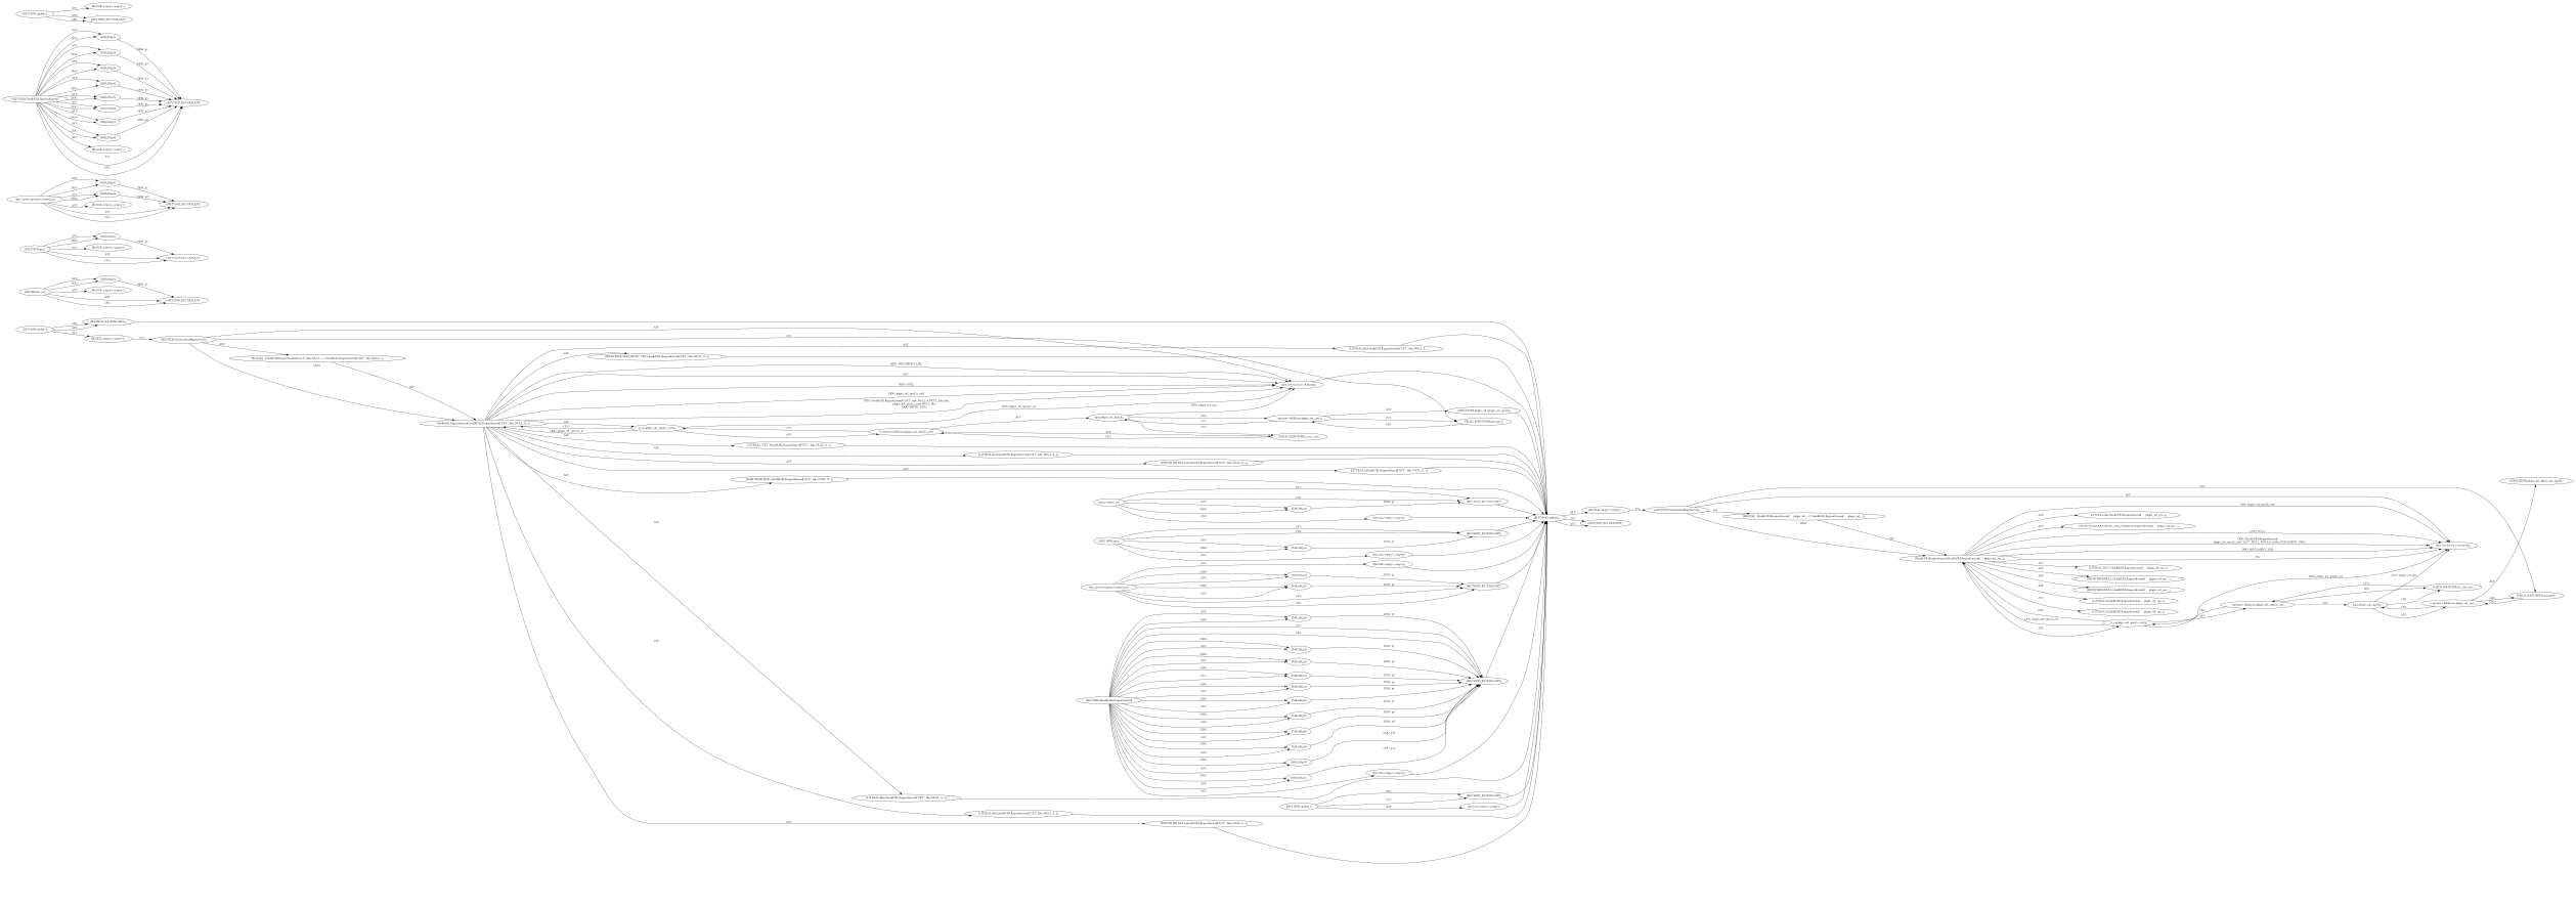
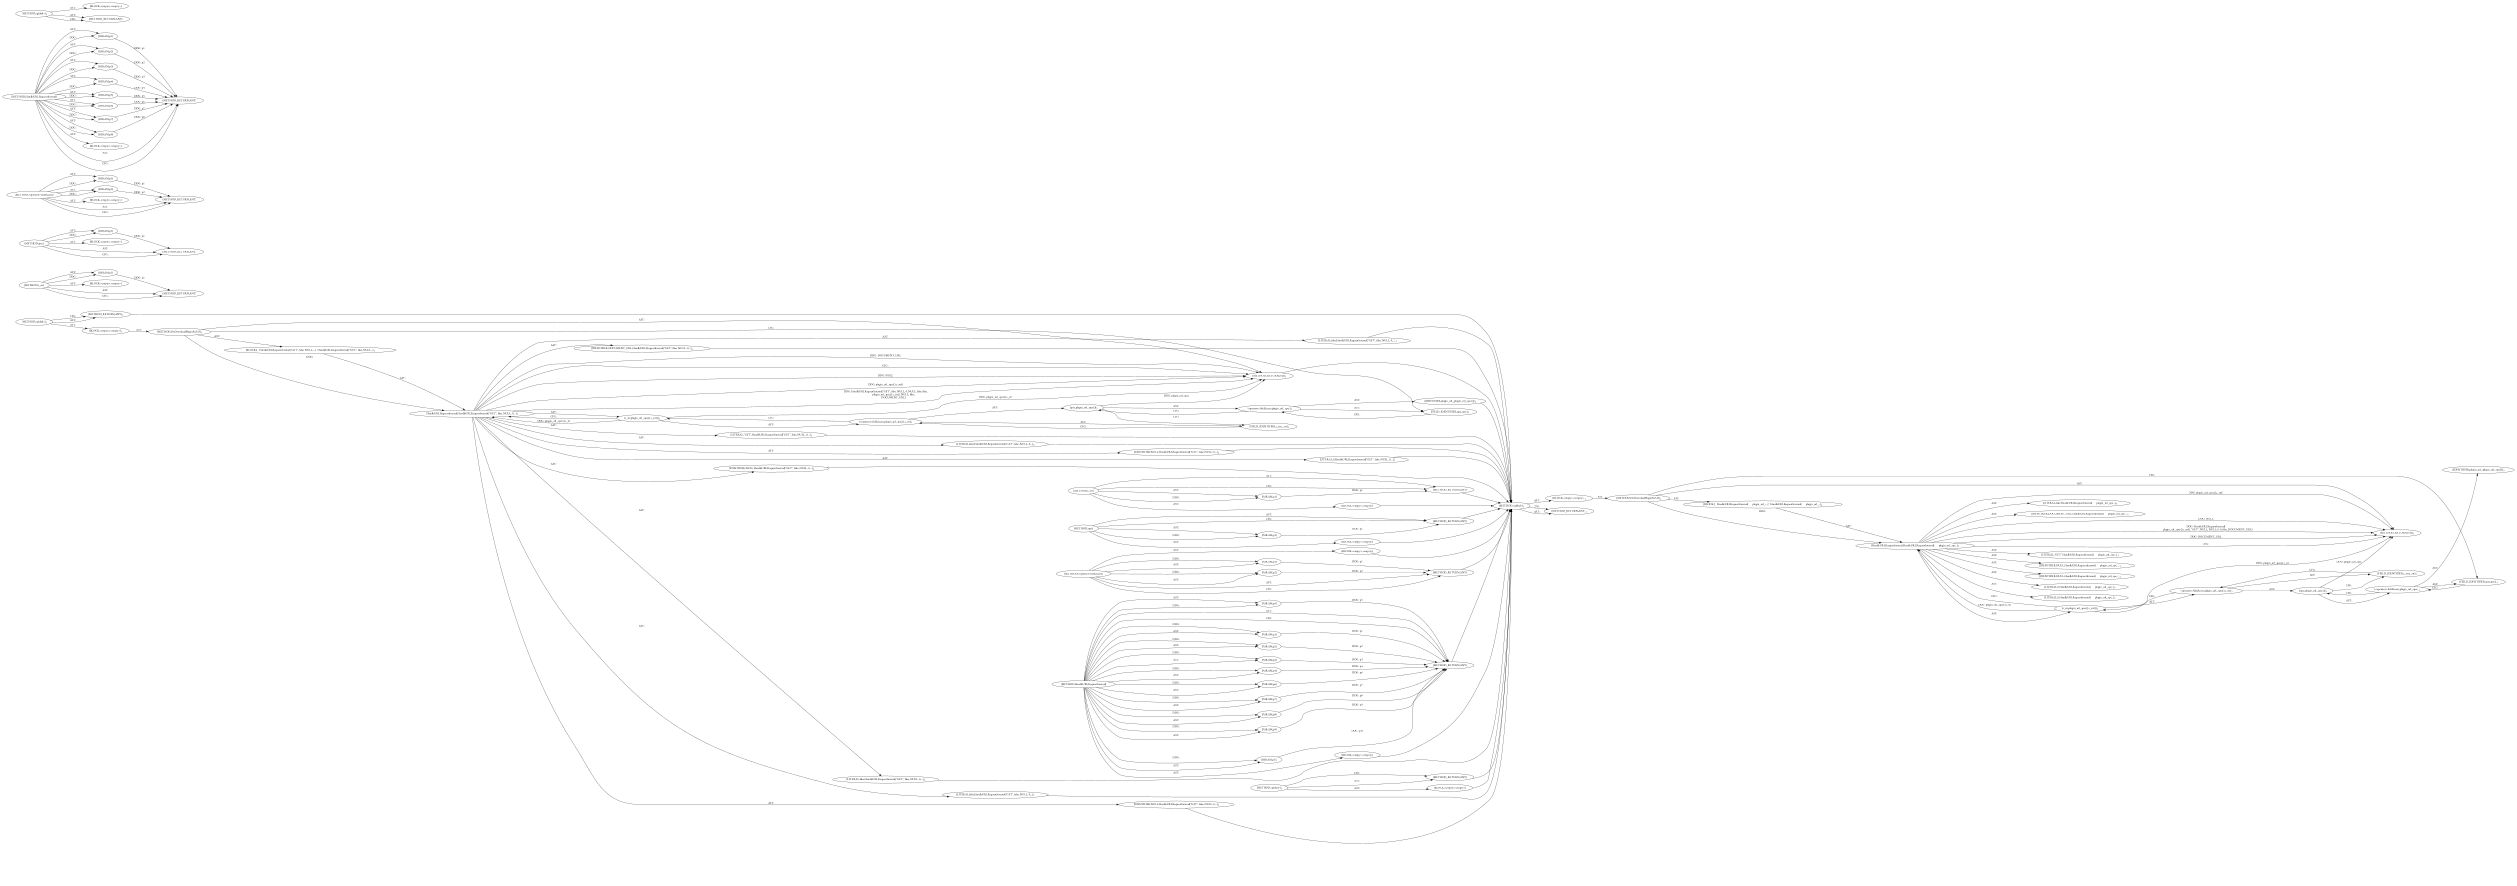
  digraph {
    rankdir=LR
    fontname="EB Garamond"
    node [fontname="EB Garamond"]
    edge [fontname="EB Garamond"]
    n1 [label=<(METHOD,&lt;global&gt;)<SUB>1</SUB>>]
    n2 [label=<(BLOCK,&lt;empty&gt;,&lt;empty&gt;)<SUB>1</SUB>>]
    n3 [label=<(METHOD_RETURN,ANY)<SUB>1</SUB>>]
    n4 [label=<(METHOD,OnDownloadPluginSrcUrl)<SUB>1</SUB>>]
    n5 [label=<(BLOCK,{   HandleURLRequestInternal(&quot;GET&quot;, false, NULL...,{   HandleURLRequestInternal(&quot;GET&quot;, false, NULL...)<SUB>1</SUB>>]
    n6 [label=<(HandleURLRequestInternal,HandleURLRequestInternal(&quot;GET&quot;, false, NULL, 0,...)<SUB>2</SUB>>]
    n7 [label=<(FIELD_IDENTIFIER,spec,spec)<SUB>3</SUB>>]
    n8 [label=<(METHOD_RETURN,void)<SUB>1</SUB>>]
    n9 [label=<(LITERAL,&quot;GET&quot;,HandleURLRequestInternal(&quot;GET&quot;, false, NULL, 0,...)<SUB>2</SUB>>]
    n10 [label=<(LITERAL,false,HandleURLRequestInternal(&quot;GET&quot;, false, NULL, 0,...)<SUB>2</SUB>>]
    n11 [label=<(IDENTIFIER,NULL,HandleURLRequestInternal(&quot;GET&quot;, false, NULL, 0,...)<SUB>2</SUB>>]
    n12 [label=<(LITERAL,0,HandleURLRequestInternal(&quot;GET&quot;, false, NULL, 0,...)<SUB>2</SUB>>]
    n13 [label=<(IDENTIFIER,NULL,HandleURLRequestInternal(&quot;GET&quot;, false, NULL, 0,...)<SUB>2</SUB>>]
    n14 [label=<(LITERAL,false,HandleURLRequestInternal(&quot;GET&quot;, false, NULL, 0,...)<SUB>2</SUB>>]
    n15 [label=<(LITERAL,false,HandleURLRequestInternal(&quot;GET&quot;, false, NULL, 0,...)<SUB>2</SUB>>]
    n16 [label=<(c_str,plugin_url_.spec().c_str())<SUB>3</SUB>>]
    n17 [label=<(IDENTIFIER,NULL,HandleURLRequestInternal(&quot;GET&quot;, false, NULL, 0,...)<SUB>3</SUB>>]
    n18 [label=<(LITERAL,false,HandleURLRequestInternal(&quot;GET&quot;, false, NULL, 0,...)<SUB>3</SUB>>]
    n19 [label=<(IDENTIFIER,DOCUMENT_URL,HandleURLRequestInternal(&quot;GET&quot;, false, NULL, 0,...)<SUB>4</SUB>>]
    n20 [label=<(METHOD,&lt;global&gt;)<SUB>1</SUB>>]
    n21 [label=<(&lt;operator&gt;.fieldAccess,plugin_url_.spec().c_str)<SUB>3</SUB>>]
    n22 [label=<(spec,plugin_url_.spec())<SUB>3</SUB>>]
    n23 [label=<(FIELD_IDENTIFIER,c_str,c_str)<SUB>3</SUB>>]
    n24 [label=<(&lt;operator&gt;.fieldAccess,plugin_url_.spec)<SUB>3</SUB>>]
    n25 [label=<(IDENTIFIER,plugin_url_,plugin_url_.spec())<SUB>3</SUB>>]
    n26 [label=<(METHOD,c_str)>]
    n27 [label=<(PARAM,p1)>]
    n28 [label=<(BLOCK,&lt;empty&gt;,&lt;empty&gt;)>]
    n29 [label=<(METHOD_RETURN,ANY)>]
    n30 [label=<(METHOD,spec)>]
    n31 [label=<(PARAM,p1)>]
    n32 [label=<(BLOCK,&lt;empty&gt;,&lt;empty&gt;)>]
    n33 [label=<(METHOD_RETURN,ANY)>]
    n34 [label=<(METHOD,&lt;operator&gt;.fieldAccess)>]
    n35 [label=<(PARAM,p1)>]
    n36 [label=<(PARAM,p2)>]
    n37 [label=<(BLOCK,&lt;empty&gt;,&lt;empty&gt;)>]
    n38 [label=<(METHOD_RETURN,ANY)>]
    n39 [label=<(METHOD,HandleURLRequestInternal)>]
    n40 [label=<(PARAM,p1)>]
    n41 [label=<(PARAM,p2)>]
    n42 [label=<(PARAM,p3)>]
    n43 [label=<(PARAM,p4)>]
    n44 [label=<(PARAM,p5)>]
    n45 [label=<(PARAM,p6)>]
    n46 [label=<(PARAM,p7)>]
    n47 [label=<(PARAM,p8)>]
    n48 [label=<(PARAM,p9)>]
-   n49 [label=<(PARAM,p10)>]
    n50 [label=<(PARAM,p11)>]
    n51 [label=<(BLOCK,&lt;empty&gt;,&lt;empty&gt;)>]
    n52 [label=<(METHOD_RETURN,ANY)>]
    n53 [label=<(METHOD,&lt;global&gt;)<SUB>1</SUB>>]
    n54 [label=<(BLOCK,&lt;empty&gt;,&lt;empty&gt;)>]
    n55 [label=<(METHOD_RETURN,ANY)>]
    n56 [label=<(BLOCK,&lt;empty&gt;,&lt;empty&gt;)<SUB>1</SUB>>]
    n57 [label=<(METHOD_RETURN,ANY)<SUB>1</SUB>>]
    n58 [label=<(METHOD,OnDownloadPluginSrcUrl)<SUB>1</SUB>>]
    n59 [label=<(BLOCK,{   HandleURLRequestInternal(       plugin_url_...,{   HandleURLRequestInternal(       plugin_url_...)<SUB>1</SUB>>]
    n60 [label=<(HandleURLRequestInternal,HandleURLRequestInternal(       plugin_url_.spe...)<SUB>2</SUB>>]
    n61 [label=<(FIELD_IDENTIFIER,spec,spec)<SUB>3</SUB>>]
    n62 [label=<(METHOD_RETURN,void)<SUB>1</SUB>>]
    n63 [label=<(c_str,plugin_url_.spec().c_str())<SUB>3</SUB>>]
    n64 [label=<(LITERAL,&quot;GET&quot;,HandleURLRequestInternal(       plugin_url_.spe...)<SUB>3</SUB>>]
    n65 [label=<(IDENTIFIER,NULL,HandleURLRequestInternal(       plugin_url_.spe...)<SUB>3</SUB>>]
    n66 [label=<(IDENTIFIER,NULL,HandleURLRequestInternal(       plugin_url_.spe...)<SUB>3</SUB>>]
    n67 [label=<(LITERAL,0,HandleURLRequestInternal(       plugin_url_.spe...)<SUB>3</SUB>>]
    n68 [label=<(LITERAL,0,HandleURLRequestInternal(       plugin_url_.spe...)<SUB>3</SUB>>]
    n69 [label=<(LITERAL,false,HandleURLRequestInternal(       plugin_url_.spe...)<SUB>3</SUB>>]
    n70 [label=<(IDENTIFIER,DOCUMENT_URL,HandleURLRequestInternal(       plugin_url_.spe...)<SUB>3</SUB>>]
    n71 [label=<(&lt;operator&gt;.fieldAccess,plugin_url_.spec().c_str)<SUB>3</SUB>>]
    n72 [label=<(spec,plugin_url_.spec())<SUB>3</SUB>>]
    n73 [label=<(FIELD_IDENTIFIER,c_str,c_str)<SUB>3</SUB>>]
    n74 [label=<(&lt;operator&gt;.fieldAccess,plugin_url_.spec)<SUB>3</SUB>>]
    n75 [label=<(IDENTIFIER,plugin_url_,plugin_url_.spec())<SUB>3</SUB>>]
    n76 [label=<(METHOD,c_str)>]
    n77 [label=<(PARAM,p1)>]
    n78 [label=<(BLOCK,&lt;empty&gt;,&lt;empty&gt;)>]
    n79 [label=<(METHOD_RETURN,ANY)>]
    n80 [label=<(METHOD,spec)>]
    n81 [label=<(PARAM,p1)>]
    n82 [label=<(BLOCK,&lt;empty&gt;,&lt;empty&gt;)>]
    n83 [label=<(METHOD_RETURN,ANY)>]
    n84 [label=<(METHOD,&lt;operator&gt;.fieldAccess)>]
    n85 [label=<(PARAM,p1)>]
    n86 [label=<(PARAM,p2)>]
    n87 [label=<(BLOCK,&lt;empty&gt;,&lt;empty&gt;)>]
    n88 [label=<(METHOD_RETURN,ANY)>]
    n89 [label=<(METHOD,HandleURLRequestInternal)>]
    n90 [label=<(PARAM,p1)>]
    n91 [label=<(PARAM,p2)>]
    n92 [label=<(PARAM,p3)>]
    n93 [label=<(PARAM,p4)>]
    n94 [label=<(PARAM,p5)>]
    n95 [label=<(PARAM,p6)>]
    n96 [label=<(PARAM,p7)>]
    n97 [label=<(PARAM,p8)>]
    n98 [label=<(BLOCK,&lt;empty&gt;,&lt;empty&gt;)>]
    n99 [label=<(METHOD_RETURN,ANY)>]
    n100 [label=<(METHOD,&lt;global&gt;)<SUB>1</SUB>>]
    n101 [label=<(BLOCK,&lt;empty&gt;,&lt;empty&gt;)>]
    n102 [label=<(METHOD_RETURN,ANY)>]
    n1 -> n2 [label="AST: "]
    n1 -> n3 [label="AST: "]
    n1 -> n3 [label="CFG: "]
    n2 -> n4 [label="AST: "]
    n3 -> n20
    n4 -> n5 [label="AST: "]
    n4 -> n6 [label="DDG: "]
    n4 -> n7 [label="CFG: "]
    n4 -> n8 [label="AST: "]
    n5 -> n6 [label="AST: "]
    n6 -> n8 [label="CFG: "]
    n6 -> n8 [label="DDG: NULL"]
    n6 -> n8 [label="DDG: plugin_url_.spec().c_str()"]
    n6 -> n8 [label="DDG: HandleURLRequestInternal(&quot;GET&quot;, false, NULL, 0, NULL, false, false,\n                           plugin_url_.spec().c_str(), NULL, false,\n                           DOCUMENT_URL)"]
    n6 -> n8 [label="DDG: DOCUMENT_URL"]
    n6 -> n9 [label="AST: "]
    n6 -> n10 [label="AST: "]
    n6 -> n11 [label="AST: "]
    n6 -> n12 [label="AST: "]
    n6 -> n13 [label="AST: "]
    n6 -> n14 [label="AST: "]
    n6 -> n15 [label="AST: "]
    n6 -> n16 [label="AST: "]
    n6 -> n17 [label="AST: "]
    n6 -> n18 [label="AST: "]
    n6 -> n19 [label="AST: "]
    n7 -> n24 [label="CFG: "]
    n8 -> n20
    n9 -> n20
    n10 -> n20
    n11 -> n20
    n12 -> n20
    n13 -> n20
    n14 -> n20
    n15 -> n20
    n16 -> n6 [label="CFG: "]
    n16 -> n6 [label="DDG: plugin_url_.spec().c_str"]
    n16 -> n8 [label="DDG: plugin_url_.spec().c_str"]
    n16 -> n21 [label="AST: "]
    n17 -> n20
    n18 -> n20
    n19 -> n20
    n20 -> n56 [label="AST: "]
    n20 -> n57 [label="AST: "]
    n20 -> n57 [label="CFG: "]
    n21 -> n16 [label="CFG: "]
    n21 -> n22 [label="AST: "]
    n21 -> n23 [label="AST: "]
    n22 -> n8 [label="DDG: plugin_url_.spec"]
    n22 -> n23 [label="CFG: "]
    n22 -> n24 [label="AST: "]
    n23 -> n21 [label="CFG: "]
    n24 -> n7 [label="AST: "]
    n24 -> n22 [label="CFG: "]
    n24 -> n25 [label="AST: "]
    n25 -> n20
    n26 -> n27 [label="AST: "]
    n26 -> n27 [label="DDG: "]
    n26 -> n28 [label="AST: "]
    n26 -> n29 [label="AST: "]
    n26 -> n29 [label="CFG: "]
    n27 -> n29 [label="DDG: p1"]
    n28 -> n20
    n29 -> n20
    n30 -> n31 [label="AST: "]
    n30 -> n31 [label="DDG: "]
    n30 -> n32 [label="AST: "]
    n30 -> n33 [label="AST: "]
    n30 -> n33 [label="CFG: "]
    n31 -> n33 [label="DDG: p1"]
    n32 -> n20
    n33 -> n20
    n34 -> n35 [label="AST: "]
    n34 -> n35 [label="DDG: "]
    n34 -> n36 [label="AST: "]
    n34 -> n36 [label="DDG: "]
    n34 -> n37 [label="AST: "]
    n34 -> n38 [label="AST: "]
    n34 -> n38 [label="CFG: "]
    n35 -> n38 [label="DDG: p1"]
    n36 -> n38 [label="DDG: p2"]
    n37 -> n20
    n38 -> n20
    n39 -> n40 [label="AST: "]
    n39 -> n40 [label="DDG: "]
    n39 -> n41 [label="AST: "]
    n39 -> n41 [label="DDG: "]
    n39 -> n42 [label="AST: "]
    n39 -> n42 [label="DDG: "]
    n39 -> n43 [label="AST: "]
    n39 -> n43 [label="DDG: "]
    n39 -> n44 [label="AST: "]
    n39 -> n44 [label="DDG: "]
    n39 -> n45 [label="AST: "]
    n39 -> n45 [label="DDG: "]
    n39 -> n46 [label="AST: "]
    n39 -> n46 [label="DDG: "]
    n39 -> n47 [label="AST: "]
    n39 -> n47 [label="DDG: "]
    n39 -> n48 [label="AST: "]
    n39 -> n48 [label="DDG: "]
-   n39 -> n49 [label="AST: "]
-   n39 -> n49 [label="DDG: "]
    n39 -> n50 [label="AST: "]
    n39 -> n50 [label="DDG: "]
    n39 -> n51 [label="AST: "]
    n39 -> n52 [label="AST: "]
    n39 -> n52 [label="CFG: "]
    n40 -> n52 [label="DDG: p1"]
    n41 -> n52 [label="DDG: p2"]
    n42 -> n52 [label="DDG: p3"]
    n43 -> n52 [label="DDG: p4"]
    n44 -> n52 [label="DDG: p5"]
    n45 -> n52 [label="DDG: p6"]
    n46 -> n52 [label="DDG: p7"]
    n47 -> n52 [label="DDG: p8"]
    n48 -> n52 [label="DDG: p9"]
-   n49 -> n52 [label="DDG: p10"]
    n50 -> n52 [label="DDG: p11"]
    n51 -> n20
    n52 -> n20
    n53 -> n54 [label="AST: "]
    n53 -> n55 [label="AST: "]
    n53 -> n55 [label="CFG: "]
    n54 -> n20
    n55 -> n20
    n56 -> n58 [label="AST: "]
    n58 -> n59 [label="AST: "]
    n58 -> n60 [label="DDG: "]
    n58 -> n61 [label="CFG: "]
    n58 -> n62 [label="AST: "]
    n59 -> n60 [label="AST: "]
    n60 -> n62 [label="CFG: "]
    n60 -> n62 [label="DDG: plugin_url_.spec().c_str()"]
    n60 -> n62 [label="DDG: NULL"]
    n60 -> n62 [label="DDG: HandleURLRequestInternal(\n      plugin_url_.spec().c_str(), &quot;GET&quot;, NULL, NULL, 0, 0, false, DOCUMENT_URL)"]
    n60 -> n62 [label="DDG: DOCUMENT_URL"]
    n60 -> n63 [label="AST: "]
    n60 -> n64 [label="AST: "]
    n60 -> n65 [label="AST: "]
    n60 -> n66 [label="AST: "]
    n60 -> n67 [label="AST: "]
    n60 -> n68 [label="AST: "]
    n60 -> n69 [label="AST: "]
    n60 -> n70 [label="AST: "]
    n61 -> n74 [label="CFG: "]
    n63 -> n60 [label="CFG: "]
    n63 -> n60 [label="DDG: plugin_url_.spec().c_str"]
    n63 -> n62 [label="DDG: plugin_url_.spec().c_str"]
    n63 -> n71 [label="AST: "]
    n71 -> n63 [label="CFG: "]
    n71 -> n72 [label="AST: "]
    n71 -> n73 [label="AST: "]
    n72 -> n62 [label="DDG: plugin_url_.spec"]
    n72 -> n73 [label="CFG: "]
    n72 -> n74 [label="AST: "]
    n73 -> n71 [label="CFG: "]
    n74 -> n61 [label="AST: "]
    n74 -> n72 [label="CFG: "]
    n74 -> n75 [label="AST: "]
    n76 -> n77 [label="AST: "]
    n76 -> n77 [label="DDG: "]
    n76 -> n78 [label="AST: "]
    n76 -> n79 [label="AST: "]
    n76 -> n79 [label="CFG: "]
    n77 -> n79 [label="DDG: p1"]
    n80 -> n81 [label="AST: "]
    n80 -> n81 [label="DDG: "]
    n80 -> n82 [label="AST: "]
    n80 -> n83 [label="AST: "]
    n80 -> n83 [label="CFG: "]
    n81 -> n83 [label="DDG: p1"]
    n84 -> n85 [label="AST: "]
    n84 -> n85 [label="DDG: "]
    n84 -> n86 [label="AST: "]
    n84 -> n86 [label="DDG: "]
    n84 -> n87 [label="AST: "]
    n84 -> n88 [label="AST: "]
    n84 -> n88 [label="CFG: "]
    n85 -> n88 [label="DDG: p1"]
    n86 -> n88 [label="DDG: p2"]
    n89 -> n90 [label="AST: "]
    n89 -> n90 [label="DDG: "]
    n89 -> n91 [label="AST: "]
    n89 -> n91 [label="DDG: "]
    n89 -> n92 [label="AST: "]
    n89 -> n92 [label="DDG: "]
    n89 -> n93 [label="AST: "]
    n89 -> n93 [label="DDG: "]
    n89 -> n94 [label="AST: "]
    n89 -> n94 [label="DDG: "]
    n89 -> n95 [label="AST: "]
    n89 -> n95 [label="DDG: "]
    n89 -> n96 [label="AST: "]
    n89 -> n96 [label="DDG: "]
    n89 -> n97 [label="AST: "]
    n89 -> n97 [label="DDG: "]
    n89 -> n98 [label="AST: "]
    n89 -> n99 [label="AST: "]
    n89 -> n99 [label="CFG: "]
    n90 -> n99 [label="DDG: p1"]
    n91 -> n99 [label="DDG: p2"]
    n92 -> n99 [label="DDG: p3"]
    n93 -> n99 [label="DDG: p4"]
    n94 -> n99 [label="DDG: p5"]
    n95 -> n99 [label="DDG: p6"]
    n96 -> n99 [label="DDG: p7"]
    n97 -> n99 [label="DDG: p8"]
    n100 -> n101 [label="AST: "]
    n100 -> n102 [label="AST: "]
    n100 -> n102 [label="CFG: "]
  }
